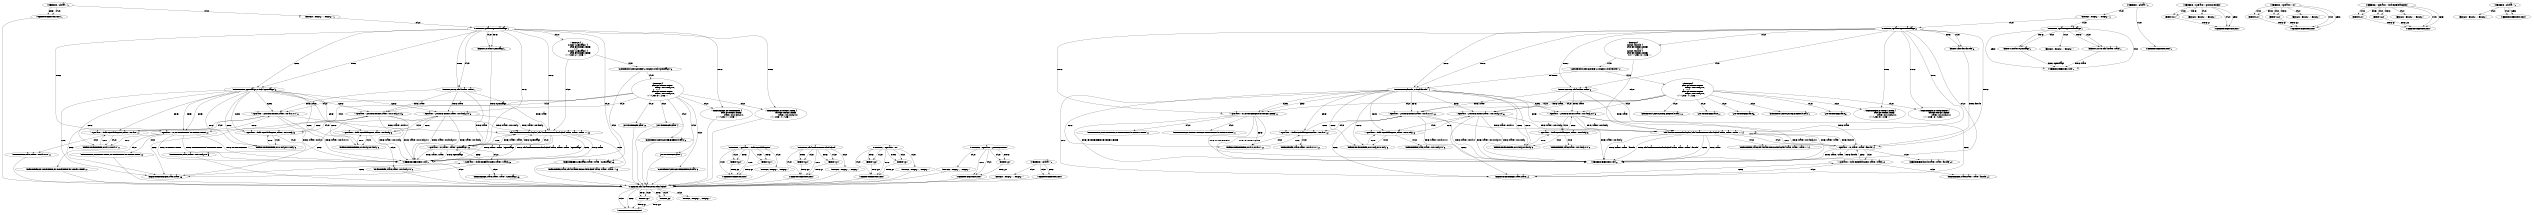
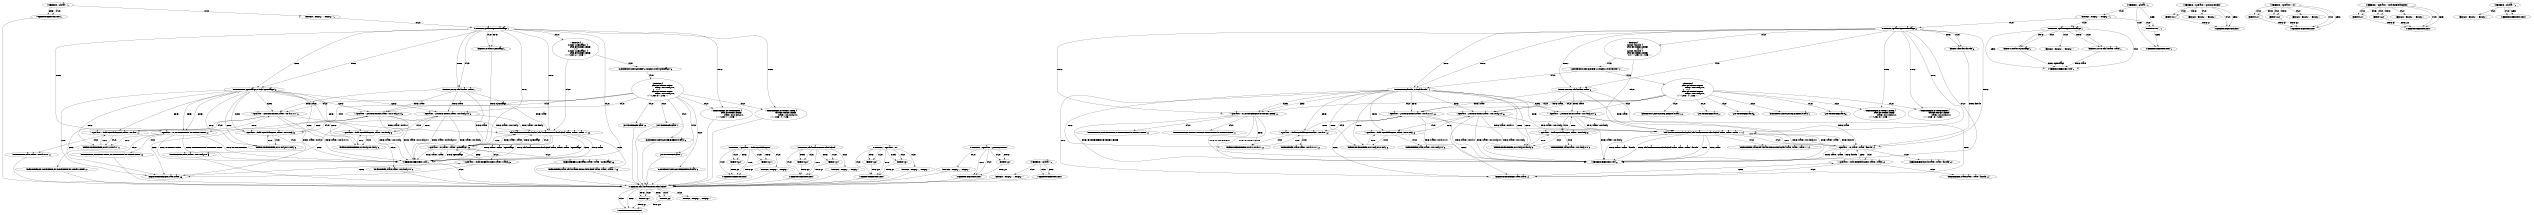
  digraph {
    n1 [label=<(METHOD,&lt;global&gt;)<SUB>1</SUB>>]
    n2 [label=<(BLOCK,&lt;empty&gt;,&lt;empty&gt;)<SUB>1</SUB>>]
    n3 [label=<(METHOD_RETURN,ANY)<SUB>1</SUB>>]
    n4 [label=<(METHOD,update_open_stateflags)<SUB>1</SUB>>]
    n5 [label=<(METHOD,nfs4_state_set_mode_locked)>]
    n6 [label=<(PARAM,struct nfs4_state *state)<SUB>1</SUB>>]
    n7 [label=<(PARAM,mode_t open_flags)<SUB>1</SUB>>]
    n8 [label="<(BLOCK,{\n	switch (open_flags) {\n 		case FMODE_WRITE:\n ...,{\n	switch (open_flags) {\n 		case FMODE_WRITE:\n ...)<SUB>2</SUB>>"]
    n9 [label=<(IDENTIFIER,open_flags,switch(open_flags))<SUB>3</SUB>>]
    n10 [label="<(IDENTIFIER,FMODE_WRITE,{\n 		case FMODE_WRITE:\n 			state-&gt;n_wronly++;\n ...)<SUB>4</SUB>>"]
    n11 [label="<(IDENTIFIER,FMODE_READ,{\n 		case FMODE_WRITE:\n 			state-&gt;n_wronly++;\n ...)<SUB>7</SUB>>"]
    n12 [label=<(&lt;operator&gt;.or,FMODE_READ|FMODE_WRITE)<SUB>10</SUB>>]
    n13 [label=<(nfs4_state_set_mode_locked,nfs4_state_set_mode_locked(state, state-&gt;state ...)<SUB>13</SUB>>]
    n14 [label=<(&lt;operator&gt;.or,state-&gt;state | open_flags)<SUB>13</SUB>>]
    n15 [label=<(METHOD_RETURN,void)<SUB>1</SUB>>]
    n16 [label=<(&lt;operator&gt;.postIncrement,state-&gt;n_wronly++)<SUB>5</SUB>>]
    n17 [label=<(&lt;operator&gt;.postIncrement,state-&gt;n_rdonly++)<SUB>8</SUB>>]
    n18 [label=<(&lt;operator&gt;.postIncrement,state-&gt;n_rdwr++)<SUB>11</SUB>>]
    n19 [label=<(CONTROL_STRUCTURE,SWITCH,switch(open_flags))<SUB>3</SUB>>]
    n20 [label=<(&lt;operator&gt;.indirectFieldAccess,state-&gt;n_wronly)<SUB>5</SUB>>]
    n21 [label=<(FIELD_IDENTIFIER,n_wronly,n_wronly)<SUB>5</SUB>>]
    n22 [label=<(&lt;operator&gt;.indirectFieldAccess,state-&gt;n_rdonly)<SUB>8</SUB>>]
    n23 [label=<(FIELD_IDENTIFIER,n_rdonly,n_rdonly)<SUB>8</SUB>>]
    n24 [label=<(&lt;operator&gt;.indirectFieldAccess,state-&gt;n_rdwr)<SUB>11</SUB>>]
    n25 [label=<(FIELD_IDENTIFIER,n_rdwr,n_rdwr)<SUB>11</SUB>>]
    n26 [label=<(FIELD_IDENTIFIER,state,state)<SUB>13</SUB>>]
    n27 [label=<(IDENTIFIER,FMODE_READ,FMODE_READ|FMODE_WRITE)<SUB>10</SUB>>]
    n28 [label=<(IDENTIFIER,FMODE_WRITE,FMODE_READ|FMODE_WRITE)<SUB>10</SUB>>]
    n29 [label=<(IDENTIFIER,state,nfs4_state_set_mode_locked(state, state-&gt;state ...)<SUB>13</SUB>>]
    n30 [label=<(&lt;operator&gt;.indirectFieldAccess,state-&gt;state)<SUB>13</SUB>>]
    n31 [label=<(IDENTIFIER,open_flags,state-&gt;state | open_flags)<SUB>13</SUB>>]
    n32 [label="<(BLOCK,{\n 		case FMODE_WRITE:\n 			state-&gt;n_wronly++;\n ...,{\n 		case FMODE_WRITE:\n 			state-&gt;n_wronly++;\n ...)<SUB>3</SUB>>"]
    n33 [label=<(JUMP_TARGET,case)<SUB>4</SUB>>]
    n34 [label=<(CONTROL_STRUCTURE,BREAK,break;)<SUB>6</SUB>>]
    n35 [label=<(JUMP_TARGET,case)<SUB>7</SUB>>]
    n36 [label=<(CONTROL_STRUCTURE,BREAK,break;)<SUB>9</SUB>>]
    n37 [label=<(JUMP_TARGET,case)<SUB>10</SUB>>]
    n38 [label=<(IDENTIFIER,state,state-&gt;n_wronly++)<SUB>5</SUB>>]
    n39 [label=<(IDENTIFIER,state,state-&gt;n_rdonly++)<SUB>8</SUB>>]
    n40 [label=<(IDENTIFIER,state,state-&gt;n_rdwr++)<SUB>11</SUB>>]
    n41 [label=<(PARAM,p1)>]
    n42 [label=<(PARAM,p2)>]
    n43 [label=<(BLOCK,&lt;empty&gt;,&lt;empty&gt;)>]
    n44 [label=<(METHOD_RETURN,ANY)>]
-   n45 [label=<(IDENTIFIER,state,state-&gt;state | open_flags)<SUB>13</SUB>>]
    n46 [label=<(METHOD,&lt;operator&gt;.indirectFieldAccess)>]
    n47 [label=<(PARAM,p1)>]
    n48 [label=<(PARAM,p2)>]
    n49 [label=<(BLOCK,&lt;empty&gt;,&lt;empty&gt;)>]
    n50 [label=<(METHOD_RETURN,ANY)>]
    n51 [label=<(METHOD,nfs4_state_set_mode_locked)>]
    n52 [label=<(PARAM,p1)>]
    n53 [label=<(PARAM,p2)>]
    n54 [label=<(BLOCK,&lt;empty&gt;,&lt;empty&gt;)>]
    n55 [label=<(METHOD_RETURN,ANY)>]
    n56 [label=<(METHOD,&lt;operator&gt;.or)>]
    n57 [label=<(PARAM,p1)>]
    n58 [label=<(PARAM,p2)>]
    n59 [label=<(BLOCK,&lt;empty&gt;,&lt;empty&gt;)>]
    n60 [label=<(METHOD_RETURN,ANY)>]
    n61 [label=<(METHOD,&lt;operator&gt;.postIncrement)>]
    n62 [label=<(PARAM,p1)>]
    n63 [label=<(BLOCK,&lt;empty&gt;,&lt;empty&gt;)>]
    n64 [label=<(METHOD_RETURN,ANY)>]
    n65 [label=<(METHOD,&lt;global&gt;)<SUB>1</SUB>>]
    n66 [label=<(BLOCK,&lt;empty&gt;,&lt;empty&gt;)>]
    n67 [label=<(METHOD_RETURN,ANY)>]
    n68 [label=<(METHOD,&lt;global&gt;)<SUB>1</SUB>>]
    n69 [label=<(BLOCK,&lt;empty&gt;,&lt;empty&gt;)<SUB>1</SUB>>]
+   n70 [label=<(UNKNOWN,),))<SUB>1</SUB>>]
    n71 [label=<(METHOD_RETURN,ANY)<SUB>1</SUB>>]
    n72 [label=<(METHOD,update_open_stateflags)<SUB>1</SUB>>]
    n73 [label=<(METHOD,update_open_stateflags)<SUB>2</SUB>>]
    n74 [label=<(PARAM,struct nfs4_state *state)<SUB>1</SUB>>]
    n75 [label=<(PARAM,mode_t open_flags)<SUB>1</SUB>>]
    n76 [label=<(BLOCK,&lt;empty&gt;,&lt;empty&gt;)>]
    n77 [label=<(METHOD_RETURN,void)<SUB>1</SUB>>]
    n78 [label=<(PARAM,struct nfs4_state *state)<SUB>2</SUB>>]
    n79 [label=<(PARAM,fmode_t fmode)<SUB>2</SUB>>]
    n80 [label="<(BLOCK,{\n	switch (fmode) {\n 		case FMODE_WRITE:\n 			st...,{\n	switch (fmode) {\n 		case FMODE_WRITE:\n 			st...)<SUB>3</SUB>>"]
    n81 [label=<(IDENTIFIER,fmode,switch(fmode))<SUB>4</SUB>>]
    n82 [label="<(IDENTIFIER,FMODE_WRITE,{\n 		case FMODE_WRITE:\n 			state-&gt;n_wronly++;\n ...)<SUB>5</SUB>>"]
    n83 [label="<(IDENTIFIER,FMODE_READ,{\n 		case FMODE_WRITE:\n 			state-&gt;n_wronly++;\n ...)<SUB>8</SUB>>"]
    n84 [label=<(&lt;operator&gt;.or,FMODE_READ|FMODE_WRITE)<SUB>11</SUB>>]
    n85 [label=<(nfs4_state_set_mode_locked,nfs4_state_set_mode_locked(state, state-&gt;state ...)<SUB>14</SUB>>]
    n86 [label=<(&lt;operator&gt;.or,state-&gt;state | fmode)<SUB>14</SUB>>]
    n87 [label=<(METHOD_RETURN,void)<SUB>2</SUB>>]
    n88 [label=<(&lt;operator&gt;.postIncrement,state-&gt;n_wronly++)<SUB>6</SUB>>]
    n89 [label=<(&lt;operator&gt;.postIncrement,state-&gt;n_rdonly++)<SUB>9</SUB>>]
    n90 [label=<(&lt;operator&gt;.postIncrement,state-&gt;n_rdwr++)<SUB>12</SUB>>]
    n91 [label=<(CONTROL_STRUCTURE,SWITCH,switch(fmode))<SUB>4</SUB>>]
    n92 [label=<(&lt;operator&gt;.indirectFieldAccess,state-&gt;n_wronly)<SUB>6</SUB>>]
    n93 [label=<(FIELD_IDENTIFIER,n_wronly,n_wronly)<SUB>6</SUB>>]
    n94 [label=<(&lt;operator&gt;.indirectFieldAccess,state-&gt;n_rdonly)<SUB>9</SUB>>]
    n95 [label=<(FIELD_IDENTIFIER,n_rdonly,n_rdonly)<SUB>9</SUB>>]
    n96 [label=<(&lt;operator&gt;.indirectFieldAccess,state-&gt;n_rdwr)<SUB>12</SUB>>]
    n97 [label=<(FIELD_IDENTIFIER,n_rdwr,n_rdwr)<SUB>12</SUB>>]
    n98 [label=<(FIELD_IDENTIFIER,state,state)<SUB>14</SUB>>]
    n99 [label=<(IDENTIFIER,FMODE_READ,FMODE_READ|FMODE_WRITE)<SUB>11</SUB>>]
    n100 [label=<(IDENTIFIER,FMODE_WRITE,FMODE_READ|FMODE_WRITE)<SUB>11</SUB>>]
    n101 [label=<(IDENTIFIER,state,nfs4_state_set_mode_locked(state, state-&gt;state ...)<SUB>14</SUB>>]
    n102 [label=<(&lt;operator&gt;.indirectFieldAccess,state-&gt;state)<SUB>14</SUB>>]
    n103 [label=<(IDENTIFIER,fmode,state-&gt;state | fmode)<SUB>74</SUB>>]
    n104 [label="<(BLOCK,{\n 		case FMODE_WRITE:\n 			state-&gt;n_wronly++;\n ...,{\n 		case FMODE_WRITE:\n 			state-&gt;n_wronly++;\n ...)<SUB>4</SUB>>"]
    n105 [label=<(JUMP_TARGET,case)<SUB>5</SUB>>]
    n106 [label=<(CONTROL_STRUCTURE,BREAK,break;)<SUB>7</SUB>>]
    n107 [label=<(JUMP_TARGET,case)<SUB>8</SUB>>]
    n108 [label=<(CONTROL_STRUCTURE,BREAK,break;)<SUB>10</SUB>>]
    n109 [label=<(JUMP_TARGET,case)<SUB>11</SUB>>]
    n110 [label=<(IDENTIFIER,state,state-&gt;n_wronly++)<SUB>6</SUB>>]
    n111 [label=<(IDENTIFIER,state,state-&gt;n_rdonly++)<SUB>9</SUB>>]
    n112 [label=<(IDENTIFIER,state,state-&gt;n_rdwr++)<SUB>12</SUB>>]
    n113 [label=<(IDENTIFIER,state,state-&gt;state | fmode)<SUB>14</SUB>>]
    n114 [label=<(METHOD,&lt;operator&gt;.postIncrement)>]
    n115 [label=<(PARAM,p1)>]
    n116 [label=<(BLOCK,&lt;empty&gt;,&lt;empty&gt;)>]
    n117 [label=<(METHOD_RETURN,ANY)>]
    n118 [label=<(METHOD,&lt;operator&gt;.or)>]
    n119 [label=<(PARAM,p1)>]
    n120 [label=<(PARAM,p2)>]
    n121 [label=<(BLOCK,&lt;empty&gt;,&lt;empty&gt;)>]
    n122 [label=<(METHOD_RETURN,ANY)>]
    n123 [label=<(METHOD,&lt;operator&gt;.indirectFieldAccess)>]
    n124 [label=<(PARAM,p1)>]
    n125 [label=<(PARAM,p2)>]
    n126 [label=<(BLOCK,&lt;empty&gt;,&lt;empty&gt;)>]
    n127 [label=<(METHOD_RETURN,ANY)>]
    n128 [label=<(METHOD,&lt;global&gt;)<SUB>1</SUB>>]
    n129 [label=<(BLOCK,&lt;empty&gt;,&lt;empty&gt;)>]
    n130 [label=<(METHOD_RETURN,ANY)>]
    n1 -> n2 [label="AST: "]
    n1 -> n3 [label="AST: "]
    n1 -> n3 [label="CFG: "]
    n2 -> n4 [label="AST: "]
    n3 -> n5
    n4 -> n6 [label="AST: "]
    n4 -> n6 [label="DDG: "]
    n4 -> n7 [label="AST: "]
    n4 -> n7 [label="DDG: "]
    n4 -> n8 [label="AST: "]
    n4 -> n9 [label="CFG: "]
    n4 -> n9 [label="DDG: "]
    n4 -> n10 [label="DDG: "]
    n4 -> n11 [label="DDG: "]
    n4 -> n12 [label="DDG: "]
    n4 -> n13 [label="DDG: "]
    n4 -> n14 [label="DDG: "]
    n4 -> n15 [label="AST: "]
    n5 -> n41 [label="AST: "]
    n5 -> n41 [label="DDG: "]
    n5 -> n42 [label="AST: "]
    n5 -> n42 [label="DDG: "]
    n5 -> n43 [label="AST: "]
    n5 -> n44 [label="AST: "]
    n5 -> n44 [label="CFG: "]
    n6 -> n13 [label="DDG: state"]
    n6 -> n14 [label="DDG: state"]
    n6 -> n16 [label="DDG: state"]
    n6 -> n17 [label="DDG: state"]
    n6 -> n18 [label="DDG: state"]
    n7 -> n14 [label="DDG: open_flags"]
    n8 -> n13 [label="AST: "]
    n8 -> n19 [label="AST: "]
    n9 -> n12 [label="CFG: "]
    n9 -> n12 [label="CDG: "]
    n9 -> n16 [label="CDG: "]
    n9 -> n17 [label="CDG: "]
    n9 -> n18 [label="CDG: "]
    n9 -> n20 [label="CDG: "]
    n9 -> n21 [label="CFG: "]
    n9 -> n21 [label="CDG: "]
    n9 -> n22 [label="CDG: "]
    n9 -> n23 [label="CFG: "]
    n9 -> n23 [label="CDG: "]
    n9 -> n24 [label="CDG: "]
    n9 -> n25 [label="CDG: "]
    n9 -> n26 [label="CFG: "]
    n10 -> n5
    n11 -> n5
    n12 -> n15 [label="DDG: FMODE_WRITE"]
    n12 -> n15 [label="DDG: FMODE_READ|FMODE_WRITE"]
    n12 -> n15 [label="DDG: FMODE_READ"]
    n12 -> n25 [label="CFG: "]
    n12 -> n27 [label="AST: "]
    n12 -> n28 [label="AST: "]
    n13 -> n14 [label="AST: "]
    n13 -> n15 [label="CFG: "]
    n13 -> n15 [label="DDG: state"]
    n13 -> n15 [label="DDG: state-&gt;state | open_flags"]
    n13 -> n15 [label="DDG: nfs4_state_set_mode_locked(state, state-&gt;state | open_flags)"]
    n13 -> n29 [label="AST: "]
    n14 -> n13 [label="CFG: "]
    n14 -> n13 [label="DDG: state-&gt;state"]
    n14 -> n13 [label="DDG: open_flags"]
    n14 -> n15 [label="DDG: state-&gt;state"]
    n14 -> n15 [label="DDG: open_flags"]
    n14 -> n30 [label="AST: "]
-   n19 -> n31 [label="AST: "]
+   n14 -> n31 [label="AST: "]
    n15 -> n5
    n16 -> n13 [label="DDG: state-&gt;n_wronly"]
    n16 -> n15 [label="DDG: state-&gt;n_wronly"]
    n16 -> n15 [label="DDG: state-&gt;n_wronly++"]
    n16 -> n20 [label="AST: "]
    n16 -> n26 [label="CFG: "]
    n17 -> n13 [label="DDG: state-&gt;n_rdonly"]
    n17 -> n15 [label="DDG: state-&gt;n_rdonly"]
    n17 -> n15 [label="DDG: state-&gt;n_rdonly++"]
    n17 -> n22 [label="AST: "]
    n17 -> n26 [label="CFG: "]
    n18 -> n13 [label="DDG: state-&gt;n_rdwr"]
    n18 -> n15 [label="DDG: state-&gt;n_rdwr"]
    n18 -> n15 [label="DDG: state-&gt;n_rdwr++"]
    n18 -> n24 [label="AST: "]
    n18 -> n26 [label="CFG: "]
    n19 -> n32 [label="AST: "]
    n20 -> n16 [label="CFG: "]
    n20 -> n21 [label="AST: "]
    n20 -> n38 [label="AST: "]
    n21 -> n20 [label="CFG: "]
    n22 -> n17 [label="CFG: "]
    n22 -> n23 [label="AST: "]
    n22 -> n39 [label="AST: "]
    n23 -> n22 [label="CFG: "]
    n24 -> n18 [label="CFG: "]
    n24 -> n25 [label="AST: "]
    n24 -> n40 [label="AST: "]
    n25 -> n24 [label="CFG: "]
    n26 -> n30 [label="CFG: "]
    n27 -> n5
    n28 -> n5
    n29 -> n5
    n30 -> n14 [label="CFG: "]
    n30 -> n26 [label="AST: "]
-   n30 -> n45 [label="AST: "]
    n31 -> n5
    n32 -> n10 [label="AST: "]
    n32 -> n11 [label="AST: "]
    n32 -> n12 [label="AST: "]
    n32 -> n16 [label="AST: "]
    n32 -> n17 [label="AST: "]
    n32 -> n18 [label="AST: "]
    n32 -> n33 [label="AST: "]
    n32 -> n34 [label="AST: "]
    n32 -> n35 [label="AST: "]
    n32 -> n36 [label="AST: "]
    n32 -> n37 [label="AST: "]
    n33 -> n5
    n34 -> n5
    n35 -> n5
    n36 -> n5
    n37 -> n5
    n38 -> n5
    n39 -> n5
    n40 -> n5
    n41 -> n44 [label="DDG: p1"]
    n42 -> n44 [label="DDG: p2"]
-   n45 -> n5
    n46 -> n47 [label="AST: "]
    n46 -> n47 [label="DDG: "]
    n46 -> n48 [label="AST: "]
    n46 -> n48 [label="DDG: "]
    n46 -> n49 [label="AST: "]
    n46 -> n50 [label="AST: "]
    n46 -> n50 [label="CFG: "]
    n47 -> n50 [label="DDG: p1"]
    n48 -> n50 [label="DDG: p2"]
    n49 -> n5
    n50 -> n5
    n51 -> n52 [label="AST: "]
    n51 -> n52 [label="DDG: "]
    n51 -> n53 [label="AST: "]
    n51 -> n53 [label="DDG: "]
    n51 -> n54 [label="AST: "]
    n51 -> n55 [label="AST: "]
    n51 -> n55 [label="CFG: "]
    n52 -> n55 [label="DDG: p1"]
    n53 -> n55 [label="DDG: p2"]
    n54 -> n5
    n55 -> n5
    n56 -> n57 [label="AST: "]
    n56 -> n57 [label="DDG: "]
    n56 -> n58 [label="AST: "]
    n56 -> n58 [label="DDG: "]
    n56 -> n59 [label="AST: "]
    n56 -> n60 [label="AST: "]
    n56 -> n60 [label="CFG: "]
    n57 -> n60 [label="DDG: p1"]
    n58 -> n60 [label="DDG: p2"]
    n59 -> n5
    n60 -> n5
    n61 -> n62 [label="AST: "]
    n61 -> n62 [label="DDG: "]
    n61 -> n63 [label="AST: "]
    n61 -> n64 [label="AST: "]
    n61 -> n64 [label="CFG: "]
    n62 -> n64 [label="DDG: p1"]
    n63 -> n5
    n64 -> n5
    n65 -> n66 [label="AST: "]
    n65 -> n67 [label="AST: "]
    n65 -> n67 [label="CFG: "]
    n66 -> n5
    n67 -> n5
    n68 -> n69 [label="AST: "]
+   n68 -> n70 [label="CFG: "]
    n68 -> n71 [label="AST: "]
+   n69 -> n70 [label="AST: "]
    n69 -> n72 [label="AST: "]
    n69 -> n73 [label="AST: "]
+   n70 -> n71 [label="CFG: "]
    n72 -> n74 [label="AST: "]
    n72 -> n74 [label="DDG: "]
    n72 -> n75 [label="AST: "]
    n72 -> n75 [label="DDG: "]
    n72 -> n76 [label="AST: "]
    n72 -> n77 [label="AST: "]
    n72 -> n77 [label="CFG: "]
    n73 -> n78 [label="AST: "]
    n73 -> n78 [label="DDG: "]
    n73 -> n79 [label="AST: "]
    n73 -> n79 [label="DDG: "]
    n73 -> n80 [label="AST: "]
    n73 -> n81 [label="CFG: "]
    n73 -> n81 [label="DDG: "]
    n73 -> n82 [label="DDG: "]
    n73 -> n83 [label="DDG: "]
    n73 -> n84 [label="DDG: "]
    n73 -> n85 [label="DDG: "]
    n73 -> n86 [label="DDG: "]
    n73 -> n87 [label="AST: "]
    n74 -> n77 [label="DDG: state"]
    n75 -> n77 [label="DDG: open_flags"]
    n78 -> n85 [label="DDG: state"]
    n78 -> n86 [label="DDG: state"]
    n78 -> n88 [label="DDG: state"]
    n78 -> n89 [label="DDG: state"]
    n78 -> n90 [label="DDG: state"]
    n79 -> n86 [label="DDG: fmode"]
    n80 -> n85 [label="AST: "]
    n80 -> n91 [label="AST: "]
    n81 -> n84 [label="CFG: "]
    n81 -> n84 [label="CDG: "]
    n81 -> n88 [label="CDG: "]
    n81 -> n89 [label="CDG: "]
    n81 -> n90 [label="CDG: "]
    n81 -> n92 [label="CDG: "]
    n81 -> n93 [label="CFG: "]
    n81 -> n93 [label="CDG: "]
    n81 -> n94 [label="CDG: "]
    n81 -> n95 [label="CFG: "]
    n81 -> n95 [label="CDG: "]
    n81 -> n96 [label="CDG: "]
    n81 -> n97 [label="CDG: "]
    n81 -> n98 [label="CFG: "]
    n84 -> n87 [label="DDG: FMODE_WRITE"]
    n84 -> n87 [label="DDG: FMODE_READ|FMODE_WRITE"]
    n84 -> n87 [label="DDG: FMODE_READ"]
    n84 -> n97 [label="CFG: "]
    n84 -> n99 [label="AST: "]
    n84 -> n100 [label="AST: "]
    n85 -> n86 [label="AST: "]
    n85 -> n87 [label="CFG: "]
    n85 -> n87 [label="DDG: state"]
    n85 -> n87 [label="DDG: state-&gt;state | fmode"]
    n85 -> n87 [label="DDG: nfs4_state_set_mode_locked(state, state-&gt;state | fmode)"]
    n85 -> n101 [label="AST: "]
    n86 -> n85 [label="CFG: "]
    n86 -> n85 [label="DDG: state-&gt;state"]
    n86 -> n85 [label="DDG: fmode"]
    n86 -> n87 [label="DDG: state-&gt;state"]
    n86 -> n87 [label="DDG: fmode"]
    n86 -> n102 [label="AST: "]
    n86 -> n103 [label="AST: "]
    n88 -> n85 [label="DDG: state-&gt;n_wronly"]
    n88 -> n87 [label="DDG: state-&gt;n_wronly"]
    n88 -> n87 [label="DDG: state-&gt;n_wronly++"]
    n88 -> n92 [label="AST: "]
    n88 -> n98 [label="CFG: "]
    n89 -> n85 [label="DDG: state-&gt;n_rdonly"]
    n89 -> n87 [label="DDG: state-&gt;n_rdonly"]
    n89 -> n87 [label="DDG: state-&gt;n_rdonly++"]
    n89 -> n94 [label="AST: "]
    n89 -> n98 [label="CFG: "]
    n90 -> n85 [label="DDG: state-&gt;n_rdwr"]
    n90 -> n87 [label="DDG: state-&gt;n_rdwr"]
    n90 -> n87 [label="DDG: state-&gt;n_rdwr++"]
    n90 -> n96 [label="AST: "]
    n90 -> n98 [label="CFG: "]
-   n91 -> n81 [label="FMODE: "]
+   n91 -> n81 [label="AST: "]
    n91 -> n104 [label="AST: "]
    n92 -> n88 [label="CFG: "]
    n92 -> n93 [label="AST: "]
    n92 -> n110 [label="AST: "]
    n93 -> n92 [label="CFG: "]
    n94 -> n89 [label="CFG: "]
    n94 -> n95 [label="AST: "]
    n94 -> n111 [label="AST: "]
    n95 -> n94 [label="CFG: "]
    n96 -> n90 [label="CFG: "]
    n96 -> n97 [label="AST: "]
    n96 -> n112 [label="AST: "]
    n97 -> n96 [label="CFG: "]
    n98 -> n102 [label="CFG: "]
    n102 -> n86 [label="CFG: "]
    n102 -> n98 [label="AST: "]
    n102 -> n113 [label="AST: "]
    n104 -> n82 [label="AST: "]
    n104 -> n83 [label="AST: "]
    n104 -> n84 [label="AST: "]
    n104 -> n88 [label="AST: "]
    n104 -> n89 [label="AST: "]
    n104 -> n90 [label="AST: "]
    n104 -> n105 [label="AST: "]
    n104 -> n106 [label="AST: "]
    n104 -> n107 [label="AST: "]
    n104 -> n108 [label="AST: "]
    n104 -> n109 [label="AST: "]
    n114 -> n115 [label="AST: "]
    n114 -> n115 [label="DDG: "]
    n114 -> n116 [label="AST: "]
    n114 -> n117 [label="AST: "]
    n114 -> n117 [label="CFG: "]
    n115 -> n117 [label="DDG: p1"]
    n118 -> n119 [label="AST: "]
    n118 -> n119 [label="DDG: "]
    n118 -> n120 [label="AST: "]
    n118 -> n120 [label="DDG: "]
    n118 -> n121 [label="AST: "]
    n118 -> n122 [label="AST: "]
    n118 -> n122 [label="CFG: "]
    n119 -> n122 [label="DDG: p1"]
    n120 -> n122 [label="DDG: p2"]
    n123 -> n124 [label="AST: "]
    n123 -> n124 [label="DDG: "]
    n123 -> n125 [label="AST: "]
    n123 -> n125 [label="DDG: "]
    n123 -> n126 [label="AST: "]
    n123 -> n127 [label="AST: "]
    n123 -> n127 [label="CFG: "]
    n124 -> n127 [label="DDG: p1"]
    n125 -> n127 [label="DDG: p2"]
    n128 -> n129 [label="AST: "]
    n128 -> n130 [label="AST: "]
    n128 -> n130 [label="CFG: "]
  }
